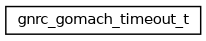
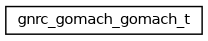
  digraph {
    rankdir=LR
-   n1 [color=black fillcolor=white fontname=Helvetica fontsize=10 height=0.2 label=gnrc_gomach_timeout_t shape=record style=filled width=0.4]
+   n1 [color=black fillcolor=white fontname=Helvetica fontsize=10 height=0.2 label=gnrc_gomach_gomach_t shape=record style=filled width=0.4]
  }
